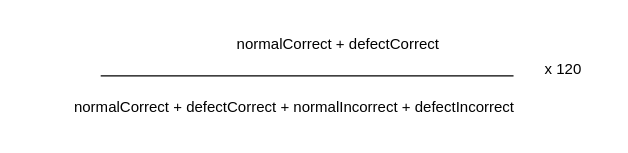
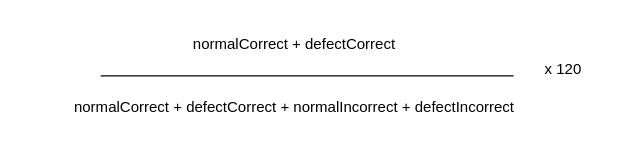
  <mxCell id="0" />
  <mxCell id="1" parent="0" />
- <mxCell id="2" value="normalCorrect + defectCorrect" style="text;html=1;strokeColor=none;fillColor=none;align=center;verticalAlign=middle;whiteSpace=wrap;rounded=0;" vertex="1" parent="1"><mxGeometry x="165" y="20" width="210" height="30" as="geometry" /></mxCell>
+ <mxCell id="2" value="normalCorrect + defectCorrect" style="text;html=1;strokeColor=none;fillColor=none;align=center;verticalAlign=middle;whiteSpace=wrap;rounded=0;" vertex="1" parent="1"><mxGeometry x="130" y="20" width="210" height="30" as="geometry" /></mxCell>
  <mxCell id="3" value="" style="endArrow=none;html=1;rounded=0;" edge="1" parent="1"><mxGeometry width="50" height="50" relative="1" as="geometry"><mxPoint x="80" y="60" as="sourcePoint" /><mxPoint x="410" y="60" as="targetPoint" /></mxGeometry></mxCell>
  <mxCell id="4" value="normalCorrect + defectCorrect +&amp;nbsp;normalIncorrect +&amp;nbsp;defectIncorrect" style="text;html=1;strokeColor=none;fillColor=none;align=center;verticalAlign=middle;whiteSpace=wrap;rounded=0;" vertex="1" parent="1"><mxGeometry x="20" y="70" width="430" height="30" as="geometry" /></mxCell>
  <mxCell id="5" value="x 120" style="text;html=1;strokeColor=none;fillColor=none;align=center;verticalAlign=middle;whiteSpace=wrap;rounded=0;" vertex="1" parent="1"><mxGeometry x="420" y="40" width="60" height="30" as="geometry" /></mxCell>
